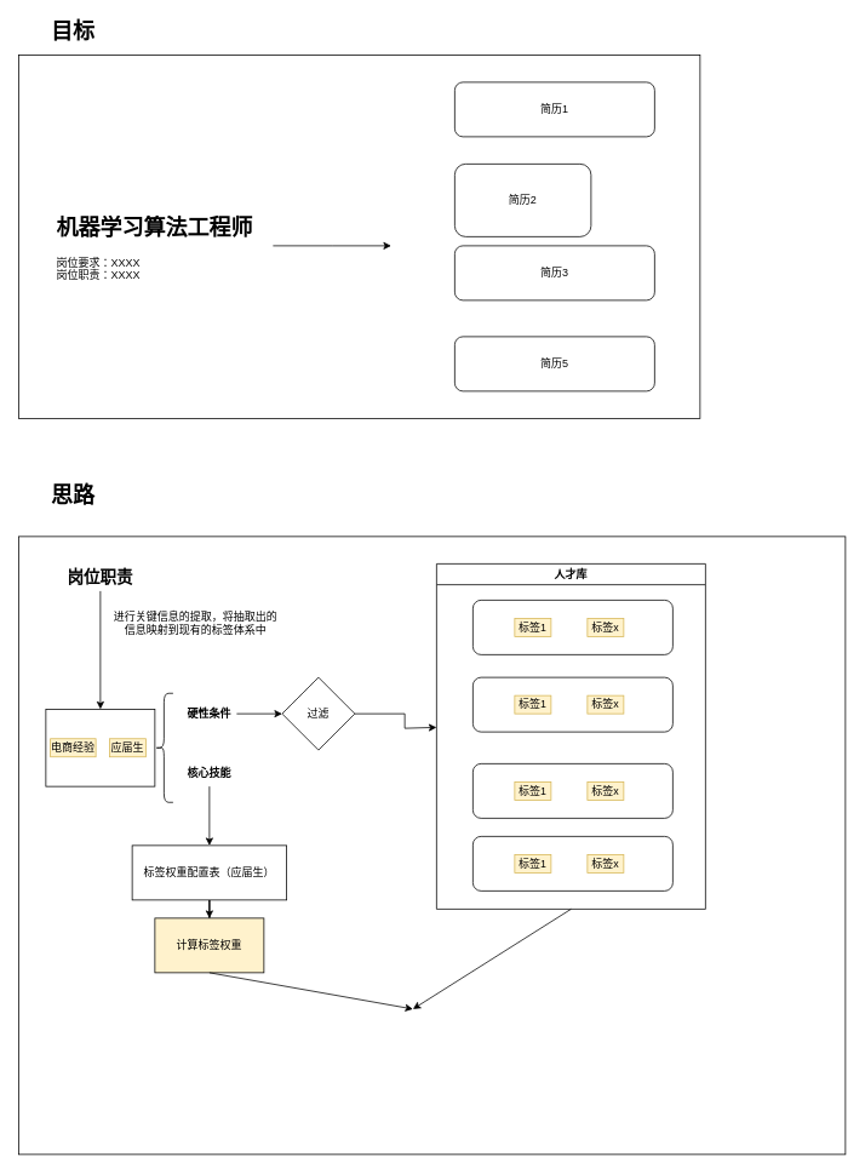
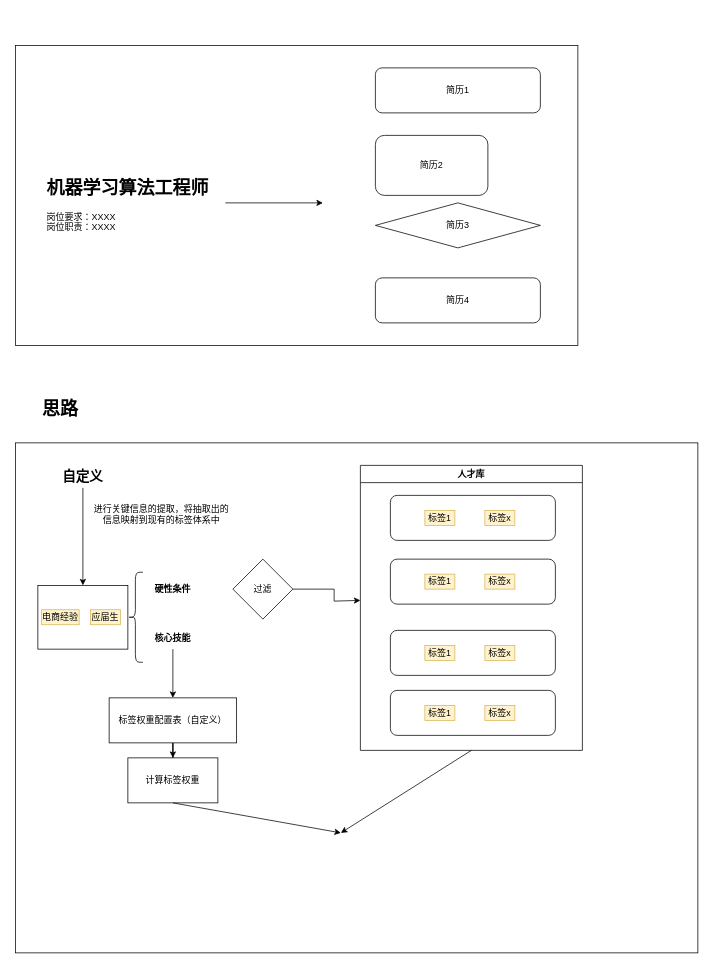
  <mxCell id="0" />
  <mxCell id="1" parent="0" />
  <mxCell id="2" value="" style="rounded=0;whiteSpace=wrap;html=1;" vertex="1" parent="1"><mxGeometry x="20" y="590" width="910" height="680" as="geometry" /></mxCell>
  <mxCell id="3" value="" style="rounded=0;whiteSpace=wrap;html=1;" vertex="1" parent="1"><mxGeometry x="20" y="60" width="750" height="400" as="geometry" /></mxCell>
  <mxCell id="4" value="" style="edgeStyle=orthogonalEdgeStyle;rounded=0;orthogonalLoop=1;jettySize=auto;html=1;" edge="1" parent="1" source="5"><mxGeometry relative="1" as="geometry"><mxPoint x="430" y="270" as="targetPoint" /></mxGeometry></mxCell>
  <mxCell id="5" value="&lt;h1 style=&quot;margin-top: 0px;&quot;&gt;机器学习算法工程师&lt;/h1&gt;&lt;p&gt;岗位要求：XXXX&lt;br&gt;岗位职责：XXXX&lt;br&gt;&lt;br&gt;&lt;/p&gt;" style="text;html=1;whiteSpace=wrap;overflow=hidden;rounded=0;" vertex="1" parent="1"><mxGeometry x="60" y="230" width="240" height="80" as="geometry" /></mxCell>
  <mxCell id="6" value="简历1" style="rounded=1;whiteSpace=wrap;html=1;" vertex="1" parent="1"><mxGeometry x="500" y="90" width="220" height="60" as="geometry" /></mxCell>
  <mxCell id="7" value="简历2" style="rounded=1;whiteSpace=wrap;html=1;" vertex="1" parent="1"><mxGeometry x="500" y="180" width="150" height="80" as="geometry" /></mxCell>
- <mxCell id="8" value="简历3" style="rounded=1;whiteSpace=wrap;html=1;" vertex="1" parent="1"><mxGeometry x="500" y="270" width="220" height="60" as="geometry" /></mxCell>
- <mxCell id="9" value="简历5" style="rounded=1;whiteSpace=wrap;html=1;" vertex="1" parent="1"><mxGeometry x="500" y="370" width="220" height="60" as="geometry" /></mxCell>
+ <mxCell id="8" value="简历3" style="rhombus;whiteSpace=wrap;html=1;" vertex="1" parent="1"><mxGeometry x="500" y="270" width="220" height="60" as="geometry" /></mxCell>
+ <mxCell id="9" value="简历4" style="rounded=1;whiteSpace=wrap;html=1;" vertex="1" parent="1"><mxGeometry x="500" y="370" width="220" height="60" as="geometry" /></mxCell>
  <mxCell id="10" value="人才库" style="swimlane;whiteSpace=wrap;html=1;" vertex="1" parent="1"><mxGeometry x="480" y="620" width="296" height="380" as="geometry"><mxRectangle x="460" y="460" width="80" height="30" as="alternateBounds" /></mxGeometry></mxCell>
  <mxCell id="11" value="" style="group" vertex="1" connectable="0" parent="10"><mxGeometry x="40" y="40" width="220" height="60" as="geometry" /></mxCell>
  <mxCell id="12" value="" style="rounded=1;whiteSpace=wrap;html=1;" vertex="1" parent="11"><mxGeometry width="220" height="60" as="geometry" /></mxCell>
  <mxCell id="13" value="标签1" style="text;html=1;strokeColor=#d6b656;fillColor=#fff2cc;align=center;verticalAlign=middle;whiteSpace=wrap;overflow=hidden;" vertex="1" parent="11"><mxGeometry x="46" y="20" width="40" height="20" as="geometry" /></mxCell>
  <mxCell id="14" value="标签x" style="text;html=1;strokeColor=#d6b656;fillColor=#fff2cc;align=center;verticalAlign=middle;whiteSpace=wrap;overflow=hidden;" vertex="1" parent="11"><mxGeometry x="126" y="20" width="40" height="20" as="geometry" /></mxCell>
  <mxCell id="15" value="" style="group" vertex="1" connectable="0" parent="10"><mxGeometry x="40" y="125" width="220" height="60" as="geometry" /></mxCell>
  <mxCell id="16" value="" style="rounded=1;whiteSpace=wrap;html=1;" vertex="1" parent="15"><mxGeometry width="220" height="60" as="geometry" /></mxCell>
  <mxCell id="17" value="标签1" style="text;html=1;strokeColor=#d6b656;fillColor=#fff2cc;align=center;verticalAlign=middle;whiteSpace=wrap;overflow=hidden;" vertex="1" parent="15"><mxGeometry x="46" y="20" width="40" height="20" as="geometry" /></mxCell>
  <mxCell id="18" value="标签x" style="text;html=1;strokeColor=#d6b656;fillColor=#fff2cc;align=center;verticalAlign=middle;whiteSpace=wrap;overflow=hidden;" vertex="1" parent="15"><mxGeometry x="126" y="20" width="40" height="20" as="geometry" /></mxCell>
  <mxCell id="19" value="" style="group" vertex="1" connectable="0" parent="10"><mxGeometry x="40" y="220" width="220" height="60" as="geometry" /></mxCell>
  <mxCell id="20" value="" style="rounded=1;whiteSpace=wrap;html=1;" vertex="1" parent="19"><mxGeometry width="220" height="60" as="geometry" /></mxCell>
  <mxCell id="21" value="标签1" style="text;html=1;strokeColor=#d6b656;fillColor=#fff2cc;align=center;verticalAlign=middle;whiteSpace=wrap;overflow=hidden;" vertex="1" parent="19"><mxGeometry x="46" y="20" width="40" height="20" as="geometry" /></mxCell>
  <mxCell id="22" value="标签x" style="text;html=1;strokeColor=#d6b656;fillColor=#fff2cc;align=center;verticalAlign=middle;whiteSpace=wrap;overflow=hidden;" vertex="1" parent="19"><mxGeometry x="126" y="20" width="40" height="20" as="geometry" /></mxCell>
  <mxCell id="23" value="" style="group" vertex="1" connectable="0" parent="10"><mxGeometry x="40" y="300" width="220" height="60" as="geometry" /></mxCell>
  <mxCell id="24" value="" style="rounded=1;whiteSpace=wrap;html=1;" vertex="1" parent="23"><mxGeometry width="220" height="60" as="geometry" /></mxCell>
  <mxCell id="25" value="标签1" style="text;html=1;strokeColor=#d6b656;fillColor=#fff2cc;align=center;verticalAlign=middle;whiteSpace=wrap;overflow=hidden;" vertex="1" parent="23"><mxGeometry x="46" y="20" width="40" height="20" as="geometry" /></mxCell>
  <mxCell id="26" value="标签x" style="text;html=1;strokeColor=#d6b656;fillColor=#fff2cc;align=center;verticalAlign=middle;whiteSpace=wrap;overflow=hidden;" vertex="1" parent="23"><mxGeometry x="126" y="20" width="40" height="20" as="geometry" /></mxCell>
- <mxCell id="27" value="&lt;font style=&quot;font-size: 24px;&quot;&gt;&lt;b&gt;目标&lt;/b&gt;&lt;/font&gt;" style="text;html=1;align=center;verticalAlign=middle;whiteSpace=wrap;rounded=0;" vertex="1" parent="1"><mxGeometry x="50" y="20" width="60" height="30" as="geometry" /></mxCell>
  <mxCell id="28" value="&lt;font style=&quot;font-size: 24px;&quot;&gt;&lt;b&gt;思路&lt;/b&gt;&lt;/font&gt;" style="text;html=1;align=center;verticalAlign=middle;whiteSpace=wrap;rounded=0;" vertex="1" parent="1"><mxGeometry x="50" y="530" width="60" height="30" as="geometry" /></mxCell>
  <mxCell id="29" value="" style="edgeStyle=orthogonalEdgeStyle;rounded=0;orthogonalLoop=1;jettySize=auto;html=1;" edge="1" parent="1" source="30" target="34"><mxGeometry relative="1" as="geometry" /></mxCell>
- <mxCell id="30" value="&lt;b&gt;&lt;font style=&quot;font-size: 18px;&quot;&gt;岗位职责&lt;/font&gt;&lt;/b&gt;" style="text;html=1;align=center;verticalAlign=middle;whiteSpace=wrap;rounded=0;" vertex="1" parent="1"><mxGeometry x="70" y="620" width="80" height="30" as="geometry" /></mxCell>
+ <mxCell id="30" value="&lt;b&gt;&lt;font style=&quot;font-size: 18px;&quot;&gt;自定义&lt;/font&gt;&lt;/b&gt;" style="text;html=1;align=center;verticalAlign=middle;whiteSpace=wrap;rounded=0;" vertex="1" parent="1"><mxGeometry x="70" y="620" width="80" height="30" as="geometry" /></mxCell>
  <mxCell id="31" value="进行关键信息的提取，将抽取出的信息映射到现有的标签体系中" style="text;html=1;align=center;verticalAlign=middle;whiteSpace=wrap;rounded=0;" vertex="1" parent="1"><mxGeometry x="120" y="640" width="190" height="90" as="geometry" /></mxCell>
  <mxCell id="32" value="" style="shape=curlyBracket;whiteSpace=wrap;html=1;rounded=1;labelPosition=left;verticalLabelPosition=middle;align=right;verticalAlign=middle;" vertex="1" parent="1"><mxGeometry x="170" y="762.5" width="20" height="120" as="geometry" /></mxCell>
  <mxCell id="33" value="" style="group" vertex="1" connectable="0" parent="1"><mxGeometry x="50" y="780" width="120" height="85" as="geometry" /></mxCell>
  <mxCell id="34" value="&lt;span style=&quot;color: rgba(0, 0, 0, 0); font-family: monospace; font-size: 0px; text-align: start; text-wrap: nowrap;&quot;&gt;%3CmxGraphModel%3E%3Croot%3E%3CmxCell%20id%3D%220%22%2F%3E%3CmxCell%20id%3D%221%22%20parent%3D%220%22%2F%3E%3CmxCell%20id%3D%222%22%20value%3D%22%E6%A0%87%E7%AD%BE1%22%20style%3D%22text%3Bhtml%3D1%3BstrokeColor%3D%23d6b656%3BfillColor%3D%23fff2cc%3Balign%3Dcenter%3BverticalAlign%3Dmiddle%3BwhiteSpace%3Dwrap%3Boverflow%3Dhidden%3B%22%20vertex%3D%221%22%20parent%3D%221%22%3E%3CmxGeometry%20x%3D%22546%22%20y%3D%22520%22%20width%3D%2240%22%20height%3D%2220%22%20as%3D%22geometry%22%2F%3E%3C%2FmxCell%3E%3C%2Froot%3E%3C%2FmxGraphModel%3E&lt;/span&gt;" style="whiteSpace=wrap;html=1;" vertex="1" parent="33"><mxGeometry width="120" height="85" as="geometry" /></mxCell>
  <mxCell id="35" value="电商经验" style="text;html=1;strokeColor=#d6b656;fillColor=#fff2cc;align=center;verticalAlign=middle;whiteSpace=wrap;overflow=hidden;" vertex="1" parent="33"><mxGeometry x="5" y="32.5" width="50" height="20" as="geometry" /></mxCell>
  <mxCell id="36" value="应届生" style="text;html=1;strokeColor=#d6b656;fillColor=#fff2cc;align=center;verticalAlign=middle;whiteSpace=wrap;overflow=hidden;" vertex="1" parent="33"><mxGeometry x="70" y="32.5" width="40" height="20" as="geometry" /></mxCell>
- <mxCell id="37" value="" style="edgeStyle=orthogonalEdgeStyle;rounded=0;orthogonalLoop=1;jettySize=auto;html=1;" edge="1" parent="1" source="38" target="42"><mxGeometry relative="1" as="geometry" /></mxCell>
  <mxCell id="38" value="&lt;b&gt;硬性条件&lt;/b&gt;" style="text;html=1;align=center;verticalAlign=middle;whiteSpace=wrap;rounded=0;" vertex="1" parent="1"><mxGeometry x="200" y="770" width="60" height="30" as="geometry" /></mxCell>
  <mxCell id="39" value="" style="edgeStyle=orthogonalEdgeStyle;rounded=0;orthogonalLoop=1;jettySize=auto;html=1;" edge="1" parent="1" source="40" target="44"><mxGeometry relative="1" as="geometry" /></mxCell>
  <mxCell id="40" value="&lt;b&gt;核心技能&lt;/b&gt;" style="text;html=1;align=center;verticalAlign=middle;whiteSpace=wrap;rounded=0;" vertex="1" parent="1"><mxGeometry x="200" y="835" width="60" height="30" as="geometry" /></mxCell>
  <mxCell id="41" value="" style="edgeStyle=orthogonalEdgeStyle;rounded=0;orthogonalLoop=1;jettySize=auto;html=1;" edge="1" parent="1" source="42"><mxGeometry relative="1" as="geometry"><mxPoint x="480" y="800" as="targetPoint" /><Array as="points"><mxPoint x="445" y="785" /><mxPoint x="445" y="801" /></Array></mxGeometry></mxCell>
  <mxCell id="42" value="过滤" style="rhombus;whiteSpace=wrap;html=1;" vertex="1" parent="1"><mxGeometry x="310" y="745" width="80" height="80" as="geometry" /></mxCell>
  <mxCell id="43" value="" style="edgeStyle=orthogonalEdgeStyle;rounded=0;orthogonalLoop=1;jettySize=auto;html=1;" edge="1" parent="1" source="44" target="45"><mxGeometry relative="1" as="geometry" /></mxCell>
- <mxCell id="44" value="标签权重配置表（应届生）" style="whiteSpace=wrap;html=1;" vertex="1" parent="1"><mxGeometry x="145" y="930" width="170" height="60" as="geometry" /></mxCell>
- <mxCell id="45" value="计算标签权重" style="whiteSpace=wrap;html=1;fillColor=#fff2cc;" vertex="1" parent="1"><mxGeometry x="170" y="1010" width="120" height="60" as="geometry" /></mxCell>
+ <mxCell id="44" value="标签权重配置表（自定义）" style="whiteSpace=wrap;html=1;" vertex="1" parent="1"><mxGeometry x="145" y="930" width="170" height="60" as="geometry" /></mxCell>
+ <mxCell id="45" value="计算标签权重" style="whiteSpace=wrap;html=1;" vertex="1" parent="1"><mxGeometry x="170" y="1010" width="120" height="60" as="geometry" /></mxCell>
  <mxCell id="46" value="" style="shape=image;html=1;verticalAlign=top;verticalLabelPosition=bottom;labelBackgroundColor=#ffffff;imageAspect=0;aspect=fixed;image=https://cdn2.iconfinder.com/data/icons/boxicons-regular-vol-3/24/bx-sort-down-128.png" vertex="1" parent="1"><mxGeometry x="390" y="1110" width="128" height="128" as="geometry" /></mxCell>
  <mxCell id="47" value="" style="endArrow=classic;html=1;rounded=0;exitX=0.5;exitY=1;exitDx=0;exitDy=0;entryX=0.5;entryY=0;entryDx=0;entryDy=0;" edge="1" parent="1" source="45" target="46"><mxGeometry width="50" height="50" relative="1" as="geometry"><mxPoint x="400" y="1140" as="sourcePoint" /><mxPoint x="450" y="1090" as="targetPoint" /></mxGeometry></mxCell>
  <mxCell id="48" value="" style="endArrow=classic;html=1;rounded=0;exitX=0.5;exitY=1;exitDx=0;exitDy=0;entryX=0.5;entryY=0;entryDx=0;entryDy=0;" edge="1" parent="1" source="10" target="46"><mxGeometry width="50" height="50" relative="1" as="geometry"><mxPoint x="610" y="1130" as="sourcePoint" /><mxPoint x="660" y="1080" as="targetPoint" /></mxGeometry></mxCell>
